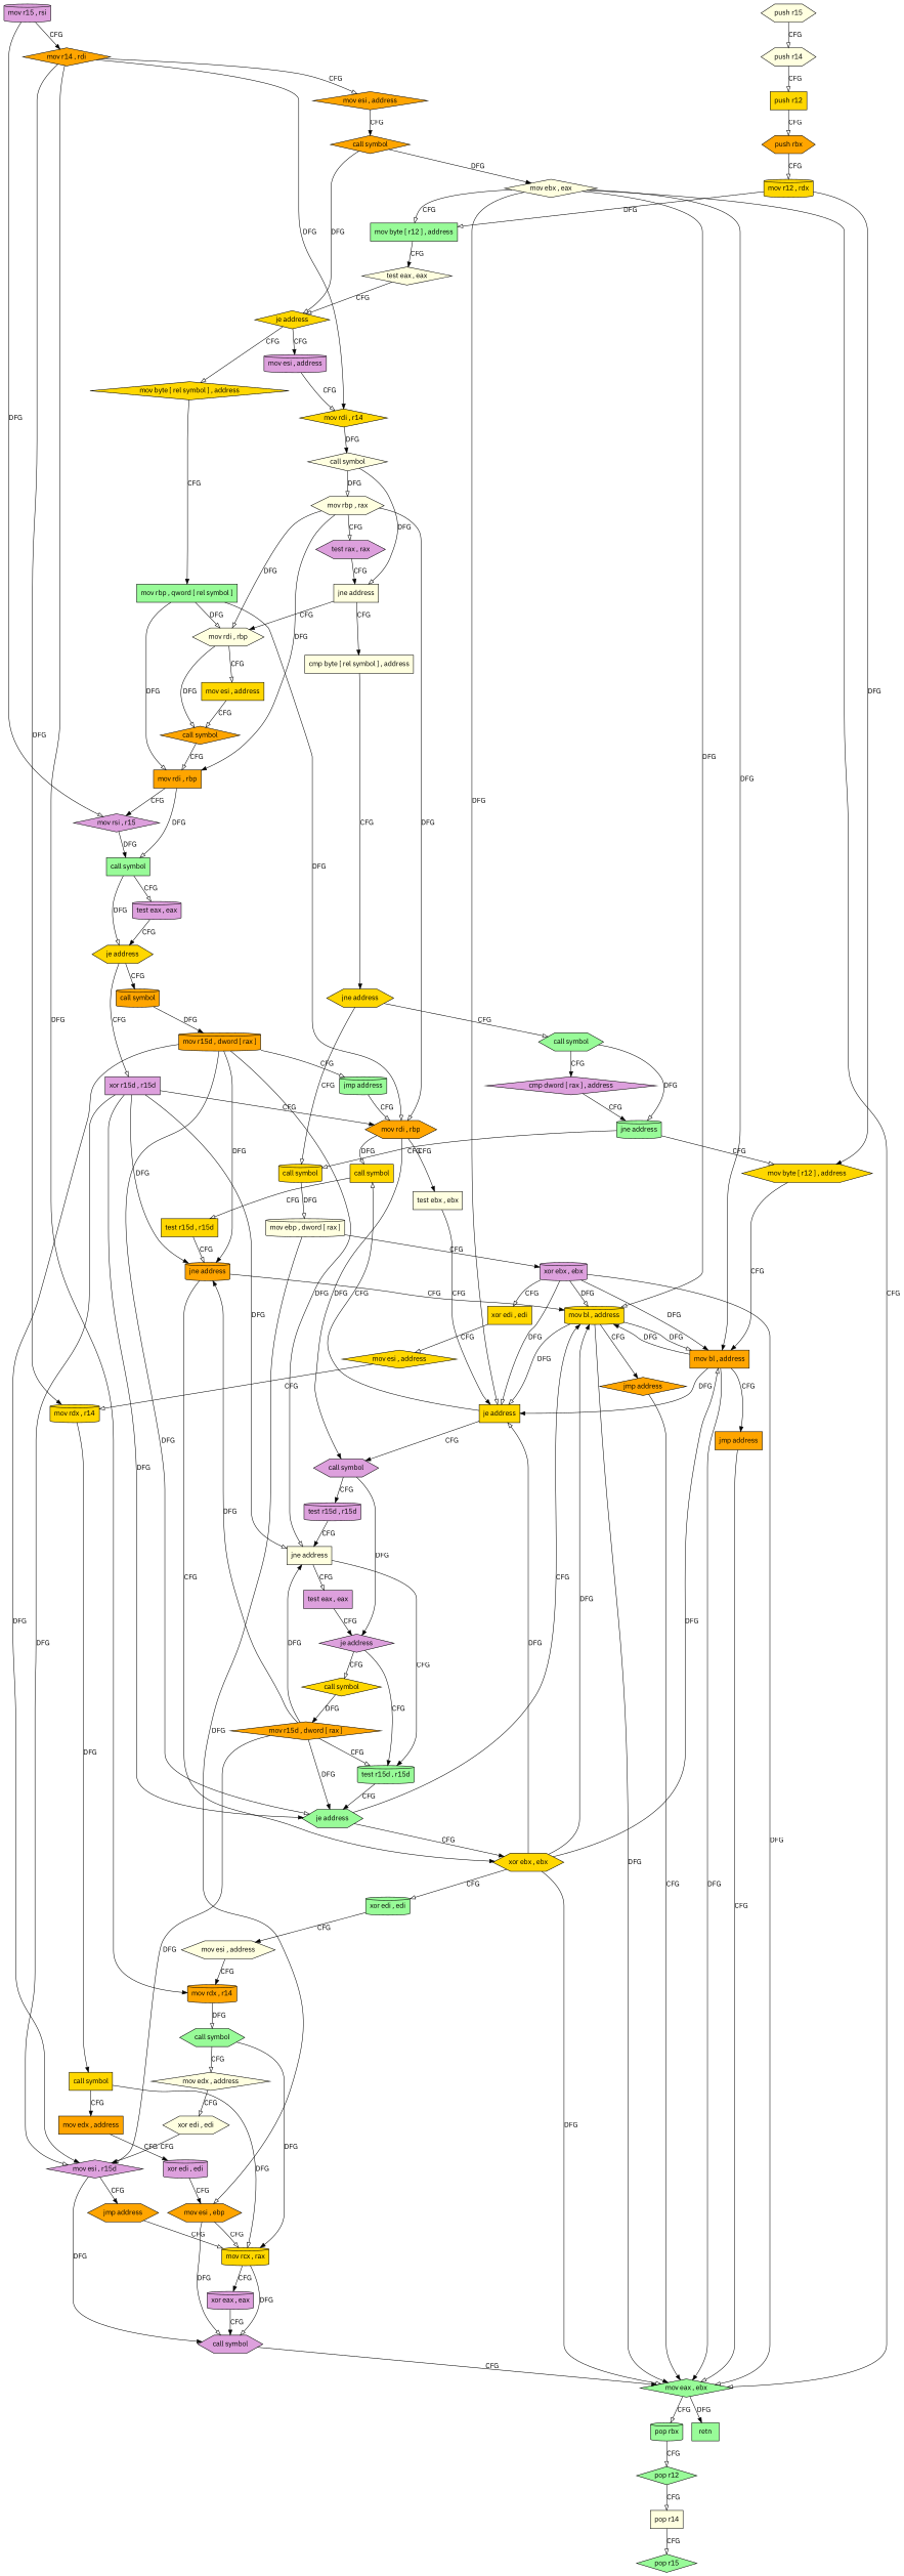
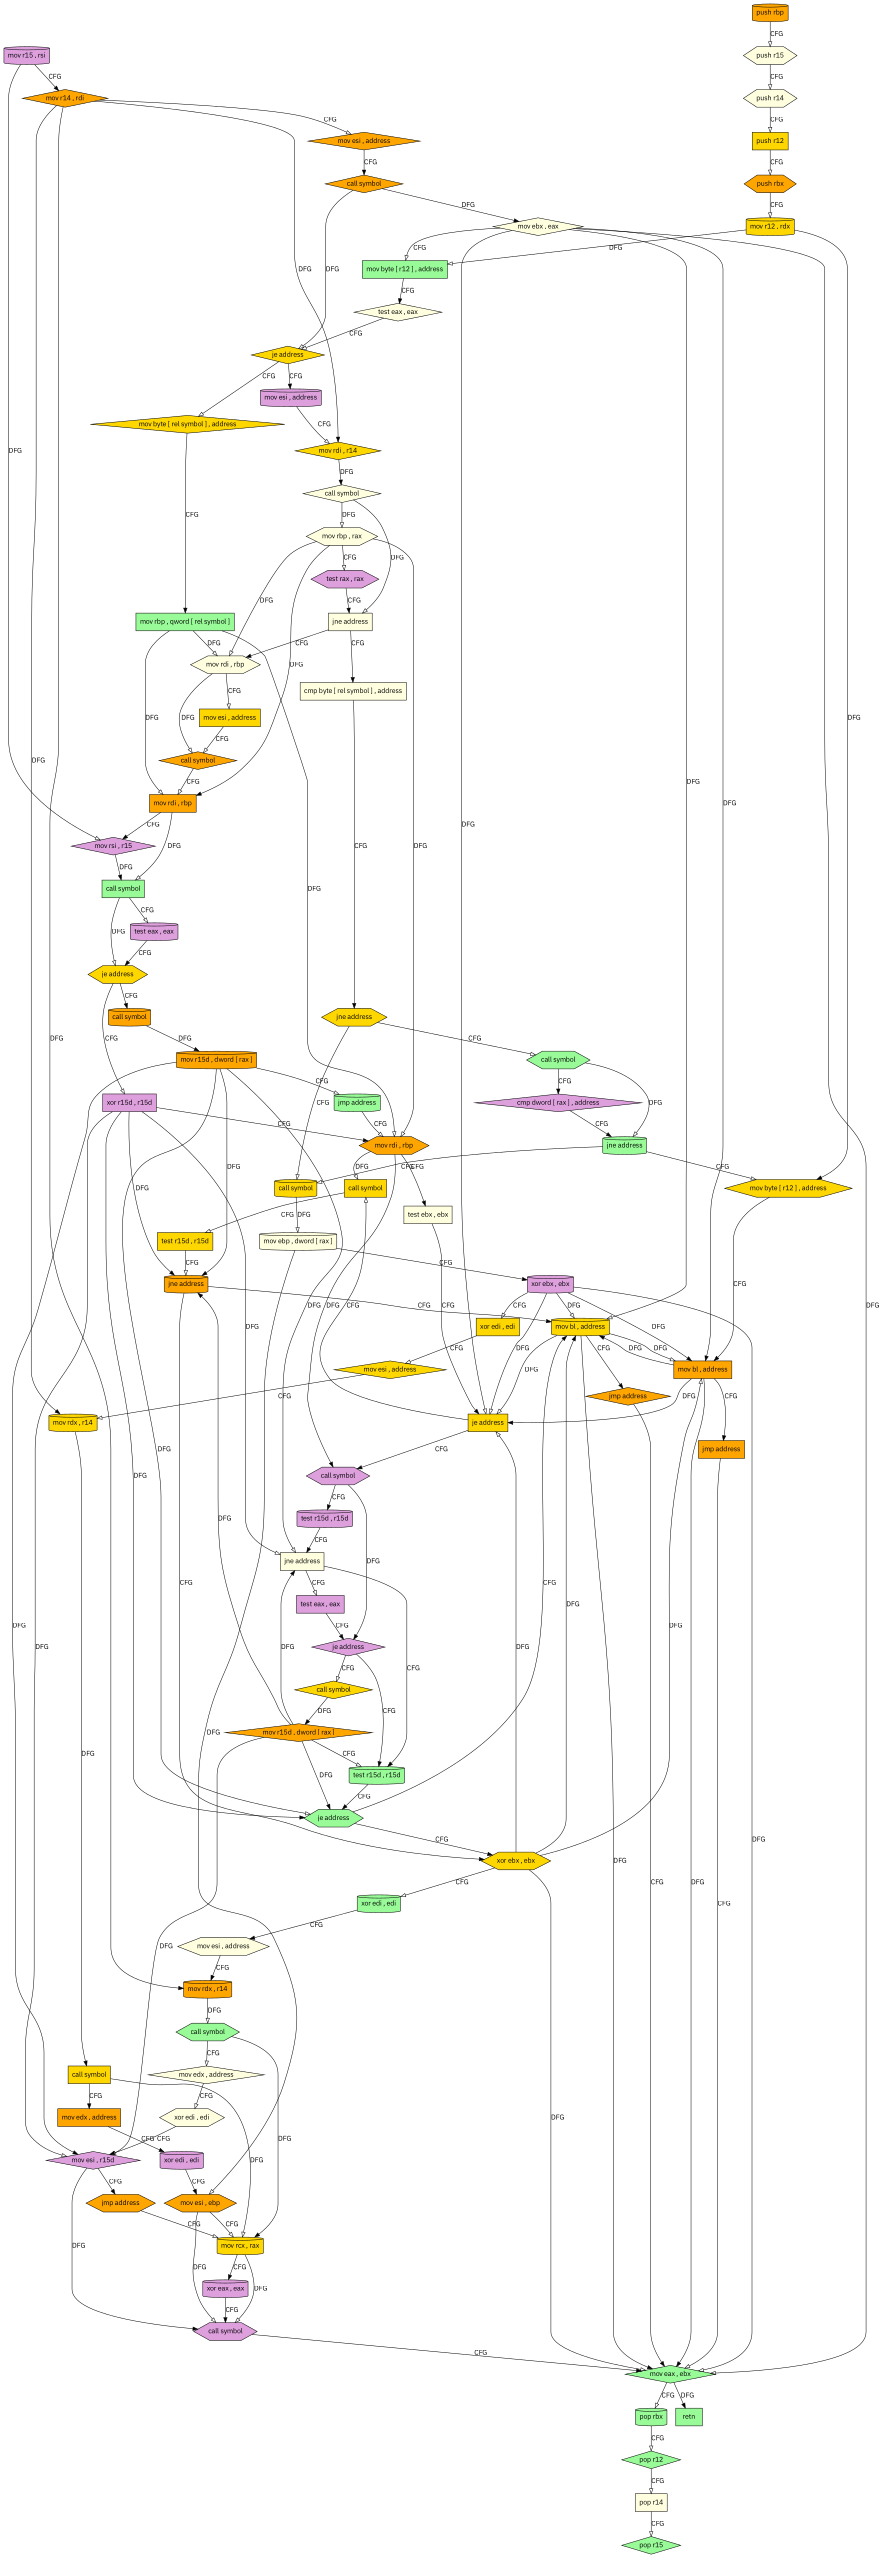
  digraph {
    fontname="IBM Plex Sans"
    node [fillcolor=gold fontname="IBM Plex Sans" shape=cylinder style=filled]
    edge [arrowhead=onormal fontname="IBM Plex Sans"]
+   n1 [fillcolor=orange label="push rbp"]
    n2 [fillcolor=lightyellow label="push r15" shape=hexagon]
    n3 [fillcolor=lightyellow label="push r14" shape=hexagon]
    n4 [label="push r12" shape=box]
    n5 [fillcolor=orange label="push rbx" shape=hexagon]
    n6 [label="mov r12 , rdx"]
    n7 [fillcolor=palegreen label="mov byte [ r12 ] , address" shape=box]
    n8 [label="mov byte [ r12 ] , address" shape=hexagon]
    n9 [fillcolor=plum label="mov r15 , rsi"]
    n10 [fillcolor=orange label="mov r14 , rdi" shape=diamond]
    n11 [fillcolor=plum label="mov rsi , r15" shape=diamond]
    n12 [fillcolor=lightyellow label="test eax , eax" shape=diamond]
    n13 [fillcolor=orange label="mov bl , address" shape=box]
    n14 [fillcolor=orange label="mov esi , address" shape=diamond]
    n15 [label="mov rdi , r14" shape=diamond]
    n16 [label="mov rdx , r14"]
    n17 [fillcolor=orange label="mov rdx , r14"]
    n18 [fillcolor=palegreen label="call symbol" shape=box]
    n19 [fillcolor=orange label="call symbol" shape=diamond]
    n20 [fillcolor=lightyellow label="call symbol" shape=diamond]
    n21 [label="call symbol" shape=box]
    n22 [fillcolor=palegreen label="call symbol" shape=hexagon]
    n23 [fillcolor=lightyellow label="mov ebx , eax" shape=diamond]
    n24 [label="je address" shape=diamond]
    n25 [label="mov bl , address"]
    n26 [label="je address" shape=box]
    n27 [fillcolor=palegreen label="mov eax , ebx" shape=diamond]
    n28 [label="mov byte [ rel symbol ] , address" shape=diamond]
    n29 [fillcolor=plum label="mov esi , address"]
    n30 [fillcolor=orange label="jmp address" shape=diamond]
    n31 [label="call symbol" shape=box]
    n32 [fillcolor=plum label="call symbol" shape=hexagon]
    n33 [fillcolor=palegreen label="pop rbx"]
    n34 [fillcolor=palegreen label=retn shape=box]
    n35 [fillcolor=orange label="jmp address" shape=box]
    n36 [fillcolor=palegreen label="mov rbp , qword [ rel symbol ]" shape=box]
    n37 [fillcolor=lightyellow label="mov rdi , rbp" shape=hexagon]
    n38 [fillcolor=orange label="mov rdi , rbp" shape=hexagon]
    n39 [fillcolor=orange label="mov rdi , rbp" shape=box]
    n40 [label="mov esi , address" shape=box]
    n41 [fillcolor=orange label="call symbol" shape=diamond]
    n42 [fillcolor=lightyellow label="test ebx , ebx" shape=box]
    n43 [fillcolor=lightyellow label="mov rbp , rax" shape=hexagon]
    n44 [fillcolor=lightyellow label="jne address" shape=box]
    n45 [fillcolor=plum label="test rax , rax" shape=hexagon]
    n46 [fillcolor=lightyellow label="cmp byte [ rel symbol ] , address" shape=box]
    n47 [label="jne address" shape=hexagon]
    n48 [label="call symbol"]
    n49 [fillcolor=palegreen label="call symbol" shape=hexagon]
    n50 [fillcolor=plum label="xor r15d , r15d" shape=box]
    n51 [fillcolor=orange label="jne address"]
    n52 [fillcolor=lightyellow label="jne address" shape=box]
    n53 [fillcolor=plum label="mov esi , r15d" shape=diamond]
    n54 [fillcolor=palegreen label="je address" shape=hexagon]
    n55 [label="xor ebx , ebx" shape=hexagon]
    n56 [fillcolor=palegreen label="test r15d , r15d"]
    n57 [fillcolor=plum label="test eax , eax" shape=box]
    n58 [fillcolor=plum label="call symbol" shape=hexagon]
    n59 [fillcolor=orange label="jmp address" shape=hexagon]
    n60 [label="test r15d , r15d" shape=box]
    n61 [fillcolor=plum label="test r15d , r15d"]
    n62 [fillcolor=plum label="je address" shape=diamond]
    n63 [fillcolor=orange label="call symbol"]
    n64 [fillcolor=orange label="mov r15d , dword [ rax ]"]
    n65 [fillcolor=palegreen label="jmp address"]
    n66 [fillcolor=plum label="test eax , eax"]
    n67 [label="je address" shape=hexagon]
    n68 [fillcolor=lightyellow label="mov ebp , dword [ rax ]"]
    n69 [fillcolor=plum label="cmp dword [ rax ] , address" shape=diamond]
    n70 [fillcolor=palegreen label="jne address"]
    n71 [fillcolor=plum label="xor ebx , ebx"]
    n72 [fillcolor=orange label="mov esi , ebp" shape=hexagon]
    n73 [fillcolor=palegreen label="xor edi , edi"]
    n74 [fillcolor=lightyellow label="mov esi , address" shape=hexagon]
    n75 [label="call symbol" shape=diamond]
    n76 [label="xor edi , edi" shape=box]
    n77 [label="mov rcx , rax"]
    n78 [label="mov esi , address" shape=diamond]
    n79 [fillcolor=orange label="mov edx , address" shape=box]
    n80 [fillcolor=plum label="xor edi , edi"]
    n81 [fillcolor=plum label="xor eax , eax"]
    n82 [fillcolor=lightyellow label="mov edx , address" shape=diamond]
    n83 [fillcolor=lightyellow label="xor edi , edi" shape=hexagon]
    n84 [fillcolor=palegreen label="pop r12" shape=diamond]
    n85 [fillcolor=orange label="mov r15d , dword [ rax ]" shape=diamond]
    n86 [fillcolor=lightyellow label="pop r14" shape=box]
    n87 [fillcolor=palegreen label="pop r15" shape=diamond]
+   n1 -> n2 [label=CFG]
    n2 -> n3 [label=CFG]
    n3 -> n4 [label=CFG]
    n4 -> n5 [label=CFG]
    n5 -> n6 [label=CFG]
    n6 -> n7 [label=DFG]
    n6 -> n8 [arrowhead=normal label=DFG]
    n7 -> n12 [arrowhead=normal label=CFG]
    n8 -> n13 [arrowhead=normal label=CFG]
    n9 -> n10 [arrowhead=normal label=CFG]
    n9 -> n11 [label=DFG]
    n10 -> n14 [label=CFG]
    n10 -> n15 [arrowhead=normal label=DFG]
    n10 -> n16 [arrowhead=normal label=DFG]
    n10 -> n17 [arrowhead=normal label=DFG]
    n11 -> n18 [arrowhead=normal label=DFG]
    n12 -> n24 [label=CFG]
    n13 -> n25 [arrowhead=normal label=DFG]
    n13 -> n26 [arrowhead=normal label=DFG]
    n13 -> n27 [arrowhead=normal label=DFG]
    n13 -> n35 [arrowhead=normal label=CFG]
    n14 -> n19 [arrowhead=normal label=CFG]
    n15 -> n20 [arrowhead=normal label=DFG]
    n16 -> n21 [arrowhead=normal label=DFG]
    n17 -> n22 [label=DFG]
    n18 -> n66 [label=CFG]
    n18 -> n67 [label=DFG]
    n19 -> n23 [arrowhead=normal label=DFG]
    n19 -> n24 [label=DFG]
    n20 -> n43 [label=DFG]
    n20 -> n44 [label=DFG]
    n21 -> n77 [label=DFG]
    n21 -> n79 [arrowhead=normal label=CFG]
    n22 -> n77 [arrowhead=normal label=DFG]
    n22 -> n82 [label=CFG]
    n23 -> n7 [label=CFG]
    n23 -> n13 [arrowhead=normal label=DFG]
    n23 -> n25 [label=DFG]
    n23 -> n26 [label=DFG]
-   n23 -> n27 [label=CFG]
+   n23 -> n27 [label=DFG]
    n24 -> n28 [label=CFG]
    n24 -> n29 [arrowhead=normal label=CFG]
    n25 -> n13 [label=DFG]
    n25 -> n26 [label=DFG]
    n25 -> n27 [arrowhead=normal label=DFG]
    n25 -> n30 [arrowhead=normal label=CFG]
    n26 -> n31 [label=CFG]
    n26 -> n32 [arrowhead=normal label=CFG]
    n27 -> n33 [label=CFG]
    n27 -> n34 [arrowhead=normal label=DFG]
    n28 -> n36 [arrowhead=normal label=CFG]
    n29 -> n15 [label=CFG]
    n30 -> n27 [arrowhead=normal label=CFG]
    n31 -> n60 [label=CFG]
    n32 -> n61 [arrowhead=normal label=CFG]
    n32 -> n62 [arrowhead=normal label=DFG]
    n33 -> n84 [label=CFG]
    n35 -> n27 [label=CFG]
    n36 -> n37 [label=DFG]
    n36 -> n38 [label=DFG]
    n36 -> n39 [label=DFG]
    n37 -> n40 [label=CFG]
    n37 -> n41 [label=DFG]
    n38 -> n31 [label=DFG]
    n38 -> n32 [arrowhead=normal label=DFG]
    n38 -> n42 [arrowhead=normal label=CFG]
    n39 -> n11 [arrowhead=normal label=CFG]
    n39 -> n18 [label=DFG]
    n40 -> n41 [label=CFG]
    n41 -> n39 [label=CFG]
    n42 -> n26 [arrowhead=normal label=CFG]
    n43 -> n37 [label=DFG]
    n43 -> n38 [label=DFG]
    n43 -> n39 [arrowhead=normal label=DFG]
    n43 -> n45 [label=CFG]
    n44 -> n37 [arrowhead=normal label=CFG]
    n44 -> n46 [arrowhead=normal label=CFG]
    n45 -> n44 [arrowhead=normal label=CFG]
    n46 -> n47 [arrowhead=normal label=CFG]
    n47 -> n48 [label=CFG]
    n47 -> n49 [label=CFG]
    n48 -> n68 [label=DFG]
    n49 -> n69 [arrowhead=normal label=CFG]
    n49 -> n70 [label=DFG]
    n50 -> n38 [arrowhead=normal label=CFG]
    n50 -> n51 [arrowhead=normal label=DFG]
    n50 -> n52 [label=DFG]
    n50 -> n53 [label=DFG]
    n50 -> n54 [arrowhead=normal label=DFG]
    n51 -> n25 [arrowhead=normal label=CFG]
    n51 -> n55 [arrowhead=normal label=CFG]
    n52 -> n56 [arrowhead=normal label=CFG]
    n52 -> n57 [label=CFG]
    n53 -> n58 [arrowhead=normal label=DFG]
    n53 -> n59 [arrowhead=normal label=CFG]
    n54 -> n25 [arrowhead=normal label=CFG]
    n54 -> n55 [arrowhead=normal label=CFG]
    n55 -> n13 [label=DFG]
    n55 -> n25 [arrowhead=normal label=DFG]
    n55 -> n26 [label=DFG]
    n55 -> n27 [label=DFG]
    n55 -> n73 [label=CFG]
    n56 -> n54 [arrowhead=normal label=CFG]
    n57 -> n62 [arrowhead=normal label=CFG]
    n58 -> n27 [arrowhead=normal label=CFG]
    n59 -> n77 [label=CFG]
    n60 -> n51 [label=CFG]
    n61 -> n52 [arrowhead=normal label=CFG]
    n62 -> n56 [arrowhead=normal label=CFG]
    n62 -> n75 [label=CFG]
    n63 -> n64 [arrowhead=normal label=DFG]
    n64 -> n51 [arrowhead=normal label=DFG]
    n64 -> n52 [label=DFG]
    n64 -> n53 [arrowhead=normal label=DFG]
    n64 -> n54 [label=DFG]
    n64 -> n65 [label=CFG]
    n65 -> n38 [label=CFG]
    n66 -> n67 [arrowhead=normal label=CFG]
    n67 -> n50 [label=CFG]
    n67 -> n63 [arrowhead=normal label=CFG]
    n68 -> n71 [arrowhead=normal label=CFG]
    n68 -> n72 [label=DFG]
    n69 -> n70 [arrowhead=normal label=CFG]
    n70 -> n8 [label=CFG]
    n70 -> n48 [label=CFG]
    n71 -> n13 [arrowhead=normal label=DFG]
    n71 -> n25 [label=DFG]
    n71 -> n26 [label=DFG]
    n71 -> n27 [label=DFG]
    n71 -> n76 [label=CFG]
    n72 -> n58 [label=DFG]
    n72 -> n77 [label=CFG]
    n73 -> n74 [arrowhead=normal label=CFG]
    n74 -> n17 [arrowhead=normal label=CFG]
    n75 -> n85 [arrowhead=normal label=DFG]
    n76 -> n78 [label=CFG]
    n77 -> n58 [label=DFG]
    n77 -> n81 [arrowhead=normal label=CFG]
    n78 -> n16 [label=CFG]
    n79 -> n80 [arrowhead=normal label=CFG]
    n80 -> n72 [arrowhead=normal label=CFG]
    n81 -> n58 [arrowhead=normal label=CFG]
    n82 -> n83 [label=CFG]
    n83 -> n53 [arrowhead=normal label=CFG]
    n84 -> n86 [label=CFG]
    n85 -> n51 [arrowhead=normal label=DFG]
    n85 -> n52 [arrowhead=normal label=DFG]
    n85 -> n53 [label=DFG]
    n85 -> n54 [arrowhead=normal label=DFG]
    n85 -> n56 [label=CFG]
    n86 -> n87 [label=CFG]
  }
